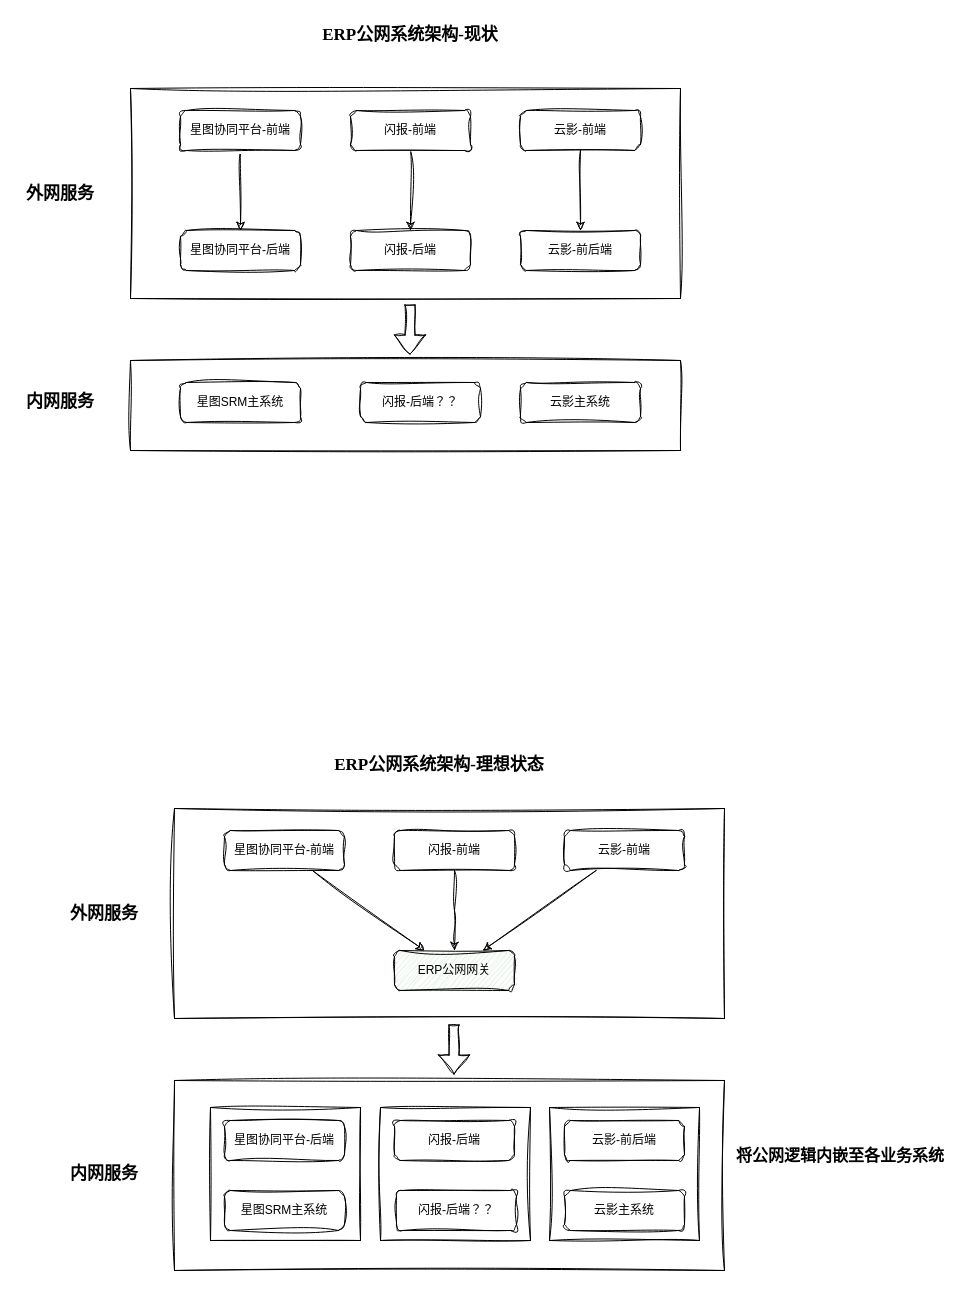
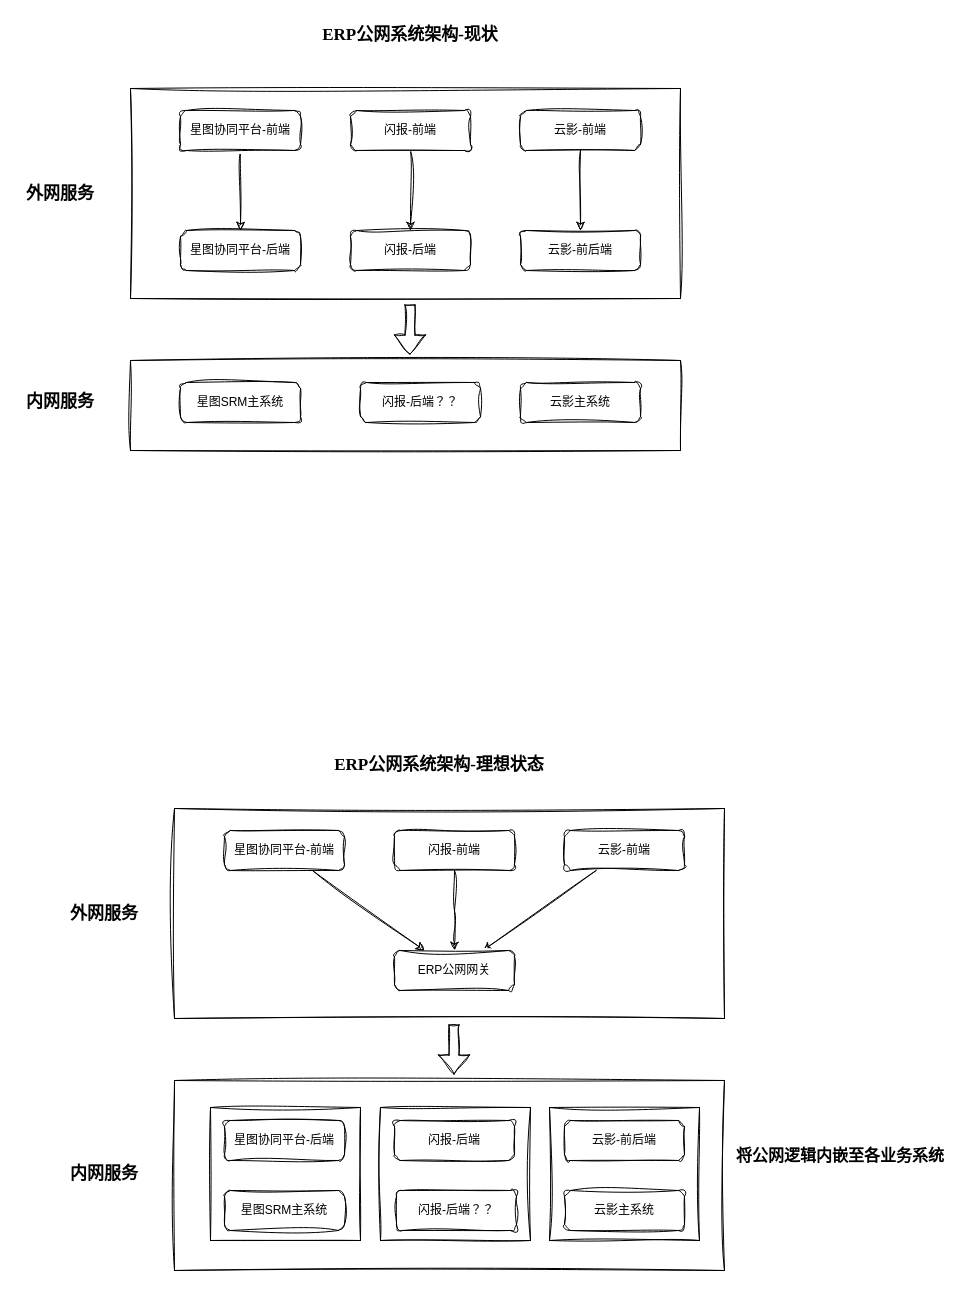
  <mxCell id="0" />
  <mxCell id="1" parent="0" />
  <mxCell id="2" value="" style="rounded=0;whiteSpace=wrap;html=1;sketch=1;hachureGap=4;jiggle=2;curveFitting=1;fontFamily=Architects Daughter;fontSource=https%3A%2F%2Ffonts.googleapis.com%2Fcss%3Ffamily%3DArchitects%2BDaughter;fillColor=none;" vertex="1" parent="1"><mxGeometry x="174" y="1080" width="550" height="190" as="geometry" /></mxCell>
  <mxCell id="3" value="" style="rounded=0;whiteSpace=wrap;html=1;sketch=1;hachureGap=4;jiggle=2;curveFitting=1;fontFamily=Architects Daughter;fontSource=https%3A%2F%2Ffonts.googleapis.com%2Fcss%3Ffamily%3DArchitects%2BDaughter;fillColor=none;" vertex="1" parent="1"><mxGeometry x="549" y="1107" width="150" height="133" as="geometry" /></mxCell>
  <mxCell id="4" value="" style="rounded=0;whiteSpace=wrap;html=1;sketch=1;hachureGap=4;jiggle=2;curveFitting=1;fontFamily=Architects Daughter;fontSource=https%3A%2F%2Ffonts.googleapis.com%2Fcss%3Ffamily%3DArchitects%2BDaughter;fillColor=none;" vertex="1" parent="1"><mxGeometry x="210" y="1107" width="150" height="133" as="geometry" /></mxCell>
  <mxCell id="5" value="" style="rounded=0;whiteSpace=wrap;html=1;sketch=1;hachureGap=4;jiggle=2;curveFitting=1;fontFamily=Architects Daughter;fontSource=https%3A%2F%2Ffonts.googleapis.com%2Fcss%3Ffamily%3DArchitects%2BDaughter;fillColor=none;" vertex="1" parent="1"><mxGeometry x="380" y="1107" width="150" height="133" as="geometry" /></mxCell>
  <mxCell id="6" value="" style="rounded=0;whiteSpace=wrap;html=1;sketch=1;hachureGap=4;jiggle=2;curveFitting=1;fontFamily=Architects Daughter;fontSource=https%3A%2F%2Ffonts.googleapis.com%2Fcss%3Ffamily%3DArchitects%2BDaughter;fillColor=none;" vertex="1" parent="1"><mxGeometry x="130" y="88" width="550" height="210" as="geometry" /></mxCell>
  <mxCell id="7" value="" style="rounded=0;whiteSpace=wrap;html=1;sketch=1;hachureGap=4;jiggle=2;curveFitting=1;fontFamily=Architects Daughter;fontSource=https%3A%2F%2Ffonts.googleapis.com%2Fcss%3Ffamily%3DArchitects%2BDaughter;fillColor=none;" vertex="1" parent="1"><mxGeometry x="130" y="360" width="550" height="90" as="geometry" /></mxCell>
  <mxCell id="8" value="" style="edgeStyle=orthogonalEdgeStyle;rounded=0;hachureGap=4;orthogonalLoop=1;jettySize=auto;html=1;fontFamily=Architects Daughter;fontSource=https%3A%2F%2Ffonts.googleapis.com%2Fcss%3Ffamily%3DArchitects%2BDaughter;sketch=1;curveFitting=1;jiggle=2;" edge="1" parent="1" source="9" target="14"><mxGeometry relative="1" as="geometry" /></mxCell>
  <mxCell id="9" value="星图协同平台-前端" style="rounded=1;whiteSpace=wrap;html=1;fontSize=12;glass=0;strokeWidth=1;shadow=0;sketch=1;curveFitting=1;jiggle=2;" parent="1" vertex="1"><mxGeometry x="180" y="110" width="120" height="40" as="geometry" /></mxCell>
  <mxCell id="10" value="" style="edgeStyle=orthogonalEdgeStyle;rounded=0;hachureGap=4;orthogonalLoop=1;jettySize=auto;html=1;fontFamily=Architects Daughter;fontSource=https%3A%2F%2Ffonts.googleapis.com%2Fcss%3Ffamily%3DArchitects%2BDaughter;sketch=1;curveFitting=1;jiggle=2;" edge="1" parent="1" source="11" target="15"><mxGeometry relative="1" as="geometry" /></mxCell>
  <mxCell id="11" value="闪报-前端" style="rounded=1;whiteSpace=wrap;html=1;fontSize=12;glass=0;strokeWidth=1;shadow=0;sketch=1;curveFitting=1;jiggle=2;" vertex="1" parent="1"><mxGeometry x="350" y="110" width="120" height="40" as="geometry" /></mxCell>
  <mxCell id="12" value="" style="edgeStyle=orthogonalEdgeStyle;rounded=0;hachureGap=4;orthogonalLoop=1;jettySize=auto;html=1;fontFamily=Architects Daughter;fontSource=https%3A%2F%2Ffonts.googleapis.com%2Fcss%3Ffamily%3DArchitects%2BDaughter;sketch=1;curveFitting=1;jiggle=2;" edge="1" parent="1" source="13" target="16"><mxGeometry relative="1" as="geometry" /></mxCell>
  <mxCell id="13" value="云影-前端" style="rounded=1;whiteSpace=wrap;html=1;fontSize=12;glass=0;strokeWidth=1;shadow=0;sketch=1;curveFitting=1;jiggle=2;" vertex="1" parent="1"><mxGeometry x="520" y="110" width="120" height="40" as="geometry" /></mxCell>
  <mxCell id="14" value="星图协同平台-后端" style="rounded=1;whiteSpace=wrap;html=1;fontSize=12;glass=0;strokeWidth=1;shadow=0;sketch=1;curveFitting=1;jiggle=2;" vertex="1" parent="1"><mxGeometry x="180" y="230" width="120" height="40" as="geometry" /></mxCell>
  <mxCell id="15" value="闪报-后端" style="rounded=1;whiteSpace=wrap;html=1;fontSize=12;glass=0;strokeWidth=1;shadow=0;sketch=1;curveFitting=1;jiggle=2;" vertex="1" parent="1"><mxGeometry x="350" y="230" width="120" height="40" as="geometry" /></mxCell>
  <mxCell id="16" value="云影-前后端" style="rounded=1;whiteSpace=wrap;html=1;fontSize=12;glass=0;strokeWidth=1;shadow=0;sketch=1;curveFitting=1;jiggle=2;" vertex="1" parent="1"><mxGeometry x="520" y="230" width="120" height="40" as="geometry" /></mxCell>
  <mxCell id="17" value="&lt;b&gt;&lt;font style=&quot;font-size: 17px;&quot;&gt;外网服务&lt;/font&gt;&lt;/b&gt;" style="text;html=1;align=center;verticalAlign=middle;whiteSpace=wrap;rounded=0;fontFamily=Architects Daughter;fontSource=https%3A%2F%2Ffonts.googleapis.com%2Fcss%3Ffamily%3DArchitects%2BDaughter;" vertex="1" parent="1"><mxGeometry x="20" y="179" width="80" height="30" as="geometry" /></mxCell>
  <mxCell id="18" value="星图SRM主系统" style="rounded=1;whiteSpace=wrap;html=1;fontSize=12;glass=0;strokeWidth=1;shadow=0;sketch=1;curveFitting=1;jiggle=2;" vertex="1" parent="1"><mxGeometry x="180" y="382" width="120" height="40" as="geometry" /></mxCell>
  <mxCell id="19" value="云影主系统" style="rounded=1;whiteSpace=wrap;html=1;fontSize=12;glass=0;strokeWidth=1;shadow=0;sketch=1;curveFitting=1;jiggle=2;" vertex="1" parent="1"><mxGeometry x="520" y="382" width="120" height="40" as="geometry" /></mxCell>
  <mxCell id="20" value="&lt;b&gt;&lt;font style=&quot;font-size: 17px;&quot;&gt;内网服务&lt;/font&gt;&lt;/b&gt;" style="text;html=1;align=center;verticalAlign=middle;whiteSpace=wrap;rounded=0;fontFamily=Architects Daughter;fontSource=https%3A%2F%2Ffonts.googleapis.com%2Fcss%3Ffamily%3DArchitects%2BDaughter;" vertex="1" parent="1"><mxGeometry x="20" y="387" width="80" height="30" as="geometry" /></mxCell>
  <mxCell id="21" value="" style="shape=flexArrow;endArrow=classic;html=1;rounded=0;sketch=1;hachureGap=4;jiggle=2;curveFitting=1;fontFamily=Architects Daughter;fontSource=https%3A%2F%2Ffonts.googleapis.com%2Fcss%3Ffamily%3DArchitects%2BDaughter;" edge="1" parent="1"><mxGeometry width="50" height="50" relative="1" as="geometry"><mxPoint x="409.5" y="304" as="sourcePoint" /><mxPoint x="409.5" y="354" as="targetPoint" /></mxGeometry></mxCell>
  <mxCell id="22" value="闪报-后端？？" style="rounded=1;whiteSpace=wrap;html=1;fontSize=12;glass=0;strokeWidth=1;shadow=0;sketch=1;curveFitting=1;jiggle=2;" vertex="1" parent="1"><mxGeometry x="360" y="382" width="120" height="40" as="geometry" /></mxCell>
  <mxCell id="23" value="&lt;b&gt;&lt;font style=&quot;font-size: 17px;&quot;&gt;ERP公网系统架构-现状&lt;/font&gt;&lt;/b&gt;" style="text;html=1;align=center;verticalAlign=middle;whiteSpace=wrap;rounded=0;fontFamily=Architects Daughter;fontSource=https%3A%2F%2Ffonts.googleapis.com%2Fcss%3Ffamily%3DArchitects%2BDaughter;" vertex="1" parent="1"><mxGeometry x="310" y="20" width="200" height="30" as="geometry" /></mxCell>
  <mxCell id="24" value="" style="rounded=0;whiteSpace=wrap;html=1;sketch=1;hachureGap=4;jiggle=2;curveFitting=1;fontFamily=Architects Daughter;fontSource=https%3A%2F%2Ffonts.googleapis.com%2Fcss%3Ffamily%3DArchitects%2BDaughter;fillColor=none;" vertex="1" parent="1"><mxGeometry x="174" y="808" width="550" height="210" as="geometry" /></mxCell>
  <mxCell id="25" value="" style="rounded=0;hachureGap=4;orthogonalLoop=1;jettySize=auto;html=1;fontFamily=Architects Daughter;fontSource=https%3A%2F%2Ffonts.googleapis.com%2Fcss%3Ffamily%3DArchitects%2BDaughter;sketch=1;curveFitting=1;jiggle=2;entryX=0.25;entryY=0;entryDx=0;entryDy=0;" edge="1" parent="1" source="26" target="31"><mxGeometry relative="1" as="geometry"><mxPoint x="284" y="950" as="targetPoint" /></mxGeometry></mxCell>
  <mxCell id="26" value="星图协同平台-前端" style="rounded=1;whiteSpace=wrap;html=1;fontSize=12;glass=0;strokeWidth=1;shadow=0;sketch=1;curveFitting=1;jiggle=2;" vertex="1" parent="1"><mxGeometry x="224" y="830" width="120" height="40" as="geometry" /></mxCell>
  <mxCell id="27" value="" style="edgeStyle=orthogonalEdgeStyle;rounded=0;hachureGap=4;orthogonalLoop=1;jettySize=auto;html=1;fontFamily=Architects Daughter;fontSource=https%3A%2F%2Ffonts.googleapis.com%2Fcss%3Ffamily%3DArchitects%2BDaughter;sketch=1;curveFitting=1;jiggle=2;" edge="1" parent="1" source="28"><mxGeometry relative="1" as="geometry"><mxPoint x="454" y="950" as="targetPoint" /></mxGeometry></mxCell>
  <mxCell id="28" value="闪报-前端" style="rounded=1;whiteSpace=wrap;html=1;fontSize=12;glass=0;strokeWidth=1;shadow=0;sketch=1;curveFitting=1;jiggle=2;" vertex="1" parent="1"><mxGeometry x="394" y="830" width="120" height="40" as="geometry" /></mxCell>
  <mxCell id="29" value="" style="rounded=0;hachureGap=4;orthogonalLoop=1;jettySize=auto;html=1;fontFamily=Architects Daughter;fontSource=https%3A%2F%2Ffonts.googleapis.com%2Fcss%3Ffamily%3DArchitects%2BDaughter;sketch=1;curveFitting=1;jiggle=2;" edge="1" parent="1" source="30" target="31"><mxGeometry relative="1" as="geometry" /></mxCell>
  <mxCell id="30" value="云影-前端" style="rounded=1;whiteSpace=wrap;html=1;fontSize=12;glass=0;strokeWidth=1;shadow=0;sketch=1;curveFitting=1;jiggle=2;" vertex="1" parent="1"><mxGeometry x="564" y="830" width="120" height="40" as="geometry" /></mxCell>
- <mxCell id="31" value="ERP公网网关" style="rounded=1;whiteSpace=wrap;html=1;fontSize=12;glass=0;strokeWidth=1;shadow=0;sketch=1;curveFitting=1;jiggle=2;fillColor=#d5e8d4;" vertex="1" parent="1"><mxGeometry x="394" y="950" width="120" height="40" as="geometry" /></mxCell>
+ <mxCell id="31" value="ERP公网网关" style="rounded=1;whiteSpace=wrap;html=1;fontSize=12;glass=0;strokeWidth=1;shadow=0;sketch=1;curveFitting=1;jiggle=2;" vertex="1" parent="1"><mxGeometry x="394" y="950" width="120" height="40" as="geometry" /></mxCell>
  <mxCell id="32" value="&lt;b&gt;&lt;font style=&quot;font-size: 17px;&quot;&gt;外网服务&lt;/font&gt;&lt;/b&gt;" style="text;html=1;align=center;verticalAlign=middle;whiteSpace=wrap;rounded=0;fontFamily=Architects Daughter;fontSource=https%3A%2F%2Ffonts.googleapis.com%2Fcss%3Ffamily%3DArchitects%2BDaughter;" vertex="1" parent="1"><mxGeometry x="64" y="899" width="80" height="30" as="geometry" /></mxCell>
  <mxCell id="33" value="星图SRM主系统" style="rounded=1;whiteSpace=wrap;html=1;fontSize=12;glass=0;strokeWidth=1;shadow=0;sketch=1;curveFitting=1;jiggle=2;" vertex="1" parent="1"><mxGeometry x="224" y="1190" width="120" height="40" as="geometry" /></mxCell>
  <mxCell id="34" value="云影主系统" style="rounded=1;whiteSpace=wrap;html=1;fontSize=12;glass=0;strokeWidth=1;shadow=0;sketch=1;curveFitting=1;jiggle=2;" vertex="1" parent="1"><mxGeometry x="564" y="1190" width="120" height="40" as="geometry" /></mxCell>
  <mxCell id="35" value="&lt;b&gt;&lt;font style=&quot;font-size: 17px;&quot;&gt;内网服务&lt;/font&gt;&lt;/b&gt;" style="text;html=1;align=center;verticalAlign=middle;whiteSpace=wrap;rounded=0;fontFamily=Architects Daughter;fontSource=https%3A%2F%2Ffonts.googleapis.com%2Fcss%3Ffamily%3DArchitects%2BDaughter;" vertex="1" parent="1"><mxGeometry x="64" y="1158.5" width="80" height="30" as="geometry" /></mxCell>
  <mxCell id="36" value="" style="shape=flexArrow;endArrow=classic;html=1;rounded=0;sketch=1;hachureGap=4;jiggle=2;curveFitting=1;fontFamily=Architects Daughter;fontSource=https%3A%2F%2Ffonts.googleapis.com%2Fcss%3Ffamily%3DArchitects%2BDaughter;" edge="1" parent="1"><mxGeometry width="50" height="50" relative="1" as="geometry"><mxPoint x="453.5" y="1024" as="sourcePoint" /><mxPoint x="453.5" y="1074" as="targetPoint" /></mxGeometry></mxCell>
  <mxCell id="37" value="闪报-后端？？" style="rounded=1;whiteSpace=wrap;html=1;fontSize=12;glass=0;strokeWidth=1;shadow=0;sketch=1;curveFitting=1;jiggle=2;" vertex="1" parent="1"><mxGeometry x="396" y="1190" width="120" height="40" as="geometry" /></mxCell>
  <mxCell id="38" value="&lt;b&gt;&lt;font style=&quot;font-size: 17px;&quot;&gt;ERP公网系统架构-理想状态&lt;/font&gt;&lt;/b&gt;" style="text;html=1;align=center;verticalAlign=middle;whiteSpace=wrap;rounded=0;fontFamily=Architects Daughter;fontSource=https%3A%2F%2Ffonts.googleapis.com%2Fcss%3Ffamily%3DArchitects%2BDaughter;" vertex="1" parent="1"><mxGeometry x="331" y="750" width="216" height="30" as="geometry" /></mxCell>
  <mxCell id="39" value="星图协同平台-后端" style="rounded=1;whiteSpace=wrap;html=1;fontSize=12;glass=0;strokeWidth=1;shadow=0;sketch=1;curveFitting=1;jiggle=2;" vertex="1" parent="1"><mxGeometry x="224" y="1120" width="120" height="40" as="geometry" /></mxCell>
  <mxCell id="40" value="闪报-后端" style="rounded=1;whiteSpace=wrap;html=1;fontSize=12;glass=0;strokeWidth=1;shadow=0;sketch=1;curveFitting=1;jiggle=2;" vertex="1" parent="1"><mxGeometry x="394" y="1120" width="120" height="40" as="geometry" /></mxCell>
  <mxCell id="41" value="云影-前后端" style="rounded=1;whiteSpace=wrap;html=1;fontSize=12;glass=0;strokeWidth=1;shadow=0;sketch=1;curveFitting=1;jiggle=2;" vertex="1" parent="1"><mxGeometry x="564" y="1120" width="120" height="40" as="geometry" /></mxCell>
  <mxCell id="42" value="将公网逻辑内嵌至各业务系统" style="text;html=1;align=center;verticalAlign=middle;whiteSpace=wrap;rounded=0;fontFamily=Architects Daughter;fontSource=https%3A%2F%2Ffonts.googleapis.com%2Fcss%3Ffamily%3DArchitects%2BDaughter;fontSize=16;fontStyle=1" vertex="1" parent="1"><mxGeometry x="735" y="1140" width="210" height="30" as="geometry" /></mxCell>
